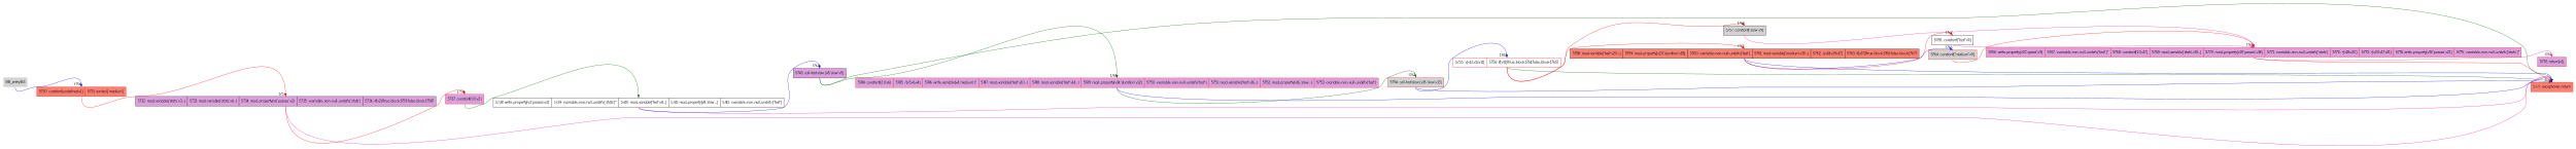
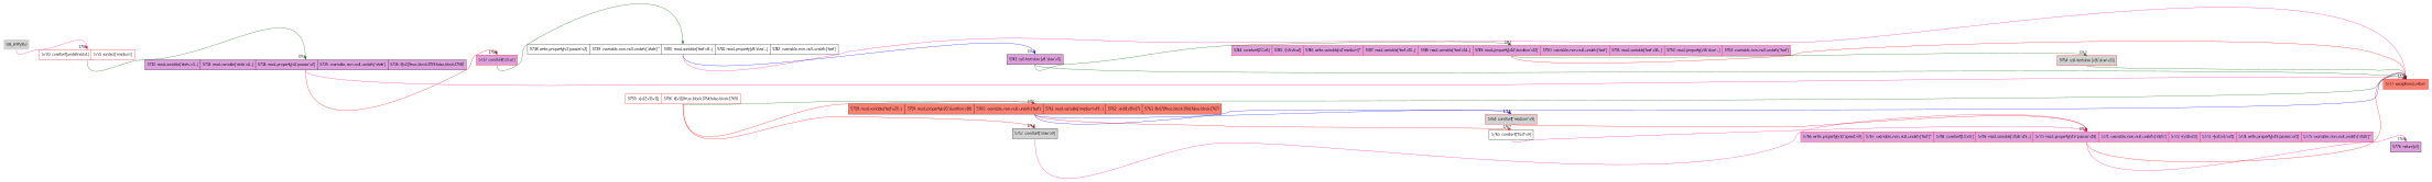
  digraph {
    fontname="Comic Neue"
    rankdir=LR
    node [color=red fillcolor=plum fontname="Comic Neue" shape=record style=filled]
    edge [color=darkgreen fontname="Comic Neue" headport=n tailport=s]
    n1 [fillcolor=lightgrey label=BB_entry163 shape=none]
-   n2 [fillcolor=salmon label="{5730: constant[undefined,v1]|5731: vardecl['medium']}"]
+   n2 [fillcolor=white label="{5730: constant[undefined,v1]|5731: vardecl['medium']}"]
    n3 [color=black label="{5732: read-variable['stats',v3,-]|5733: read-variable['stats',v4,-]|5734: read-property[v4,'passes',v2]|5735: \<variable-non-null-undef\>['stats']|5736: if[v2](true-block:1759,false-block:1758)}"]
    n4 [label="{5737: constant[0.0,v2]}"]
    n5 [fillcolor=salmon label="{5777: exceptional-return}"]
    n6 [color=black fillcolor=white label="{5738: write-property[v3,'passes',v2]|5739: \<variable-non-null-undef\>['stats']*|5740: read-variable['test',v8,-]|5741: read-property[v8,'slow',-]|5742: \<variable-non-null-undef\>['test']}"]
    n7 [color=black label="{5743: call-test.slow [v8,'slow',v5]}"]
    n8 [label="{5744: constant[2.0,v6]|5745: /[v5,v6,v4]|5746: write-variable[v4,'medium']*|5747: read-variable['test',v10,-]|5748: read-variable['test',v14,-]|5749: read-property[v14,'duration',v12]|5750: \<variable-non-null-undef\>['test']|5751: read-variable['test',v16,-]|5752: read-property[v16,'slow',-]|5753: \<variable-non-null-undef\>['test']}"]
    n9 [fillcolor=lightgrey label="{5754: call-test.slow [v16,'slow',v13]}"]
    n10 [fillcolor=white label="{5755: \>[v12,v13,v11]|5756: if[v11](true-block:1764,false-block:1765)}"]
    n11 [color=black fillcolor=lightgrey label="{5757: constant[\"slow\",v9]}"]
    n12 [color=black fillcolor=salmon label="{5758: read-variable['test',v20,-]|5759: read-property[v20,'duration',v18]|5760: \<variable-non-null-undef\>['test']|5761: read-variable['medium',v19,-]|5762: \>[v18,v19,v17]|5763: if[v17](true-block:1766,false-block:1767)}"]
    n13 [label="{5766: write-property[v10,'speed',v9]|5767: \<variable-non-null-undef\>['test']*|5768: constant[1.0,v17]|5769: read-variable['stats',v19,-]|5770: read-property[v19,'passes',v18]|5771: \<variable-non-null-undef\>['stats']|5772: +[v18,v20]|5773: +[v20,v17,v21]|5774: write-property[v19,'passes',v21]|5775: \<variable-non-null-undef\>['stats']*}"]
    n14 [fillcolor=lightgrey label="{5764: constant[\"medium\",v9]}"]
    n15 [color=black fillcolor=white label="{5765: constant[\"fast\",v9]}"]
-   n16 [label="{5776: return[v1]}"]
-   n1 -> n2 [color=blue headlabel="    1756"]
-   n2 -> n3 [color=red headlabel="      1757"]
+   n16 [color=black label="{5776: return[v1]}"]
+   n1 -> n2 [color=deeppink headlabel="    1756"]
+   n2 -> n3 [headlabel="      1757"]
    n3 -> n4 [color=red headlabel="      1758"]
    n3 -> n5 [color=deeppink headlabel="      1770"]
    n4 -> n6
    n6 -> n5 [color=deeppink]
    n6 -> n7 [color=blue headlabel="      1760"]
    n7 -> n5
    n7 -> n8 [headlabel="      1761"]
-   n8 -> n5 [color=blue]
+   n8 -> n5 [color=red]
    n8 -> n9 [headlabel="      1762"]
-   n9 -> n5 [color=blue]
-   n9 -> n10 [color=blue headlabel="      1763"]
+   n9 -> n5
    n10 -> n5
    n10 -> n11 [color=red headlabel="      1764"]
    n10 -> n12 [color=red headlabel="      1765"]
    n11 -> n13 [color=deeppink headlabel="      1768"]
    n12 -> n5 [color=blue]
    n12 -> n14 [color=blue headlabel="      1766"]
    n12 -> n15 [color=red headlabel="      1767"]
    n13 -> n5 [color=red]
    n13 -> n16 [color=deeppink headlabel="      1769"]
    n14 -> n13 [color=red]
    n15 -> n13 [color=deeppink]
  }
